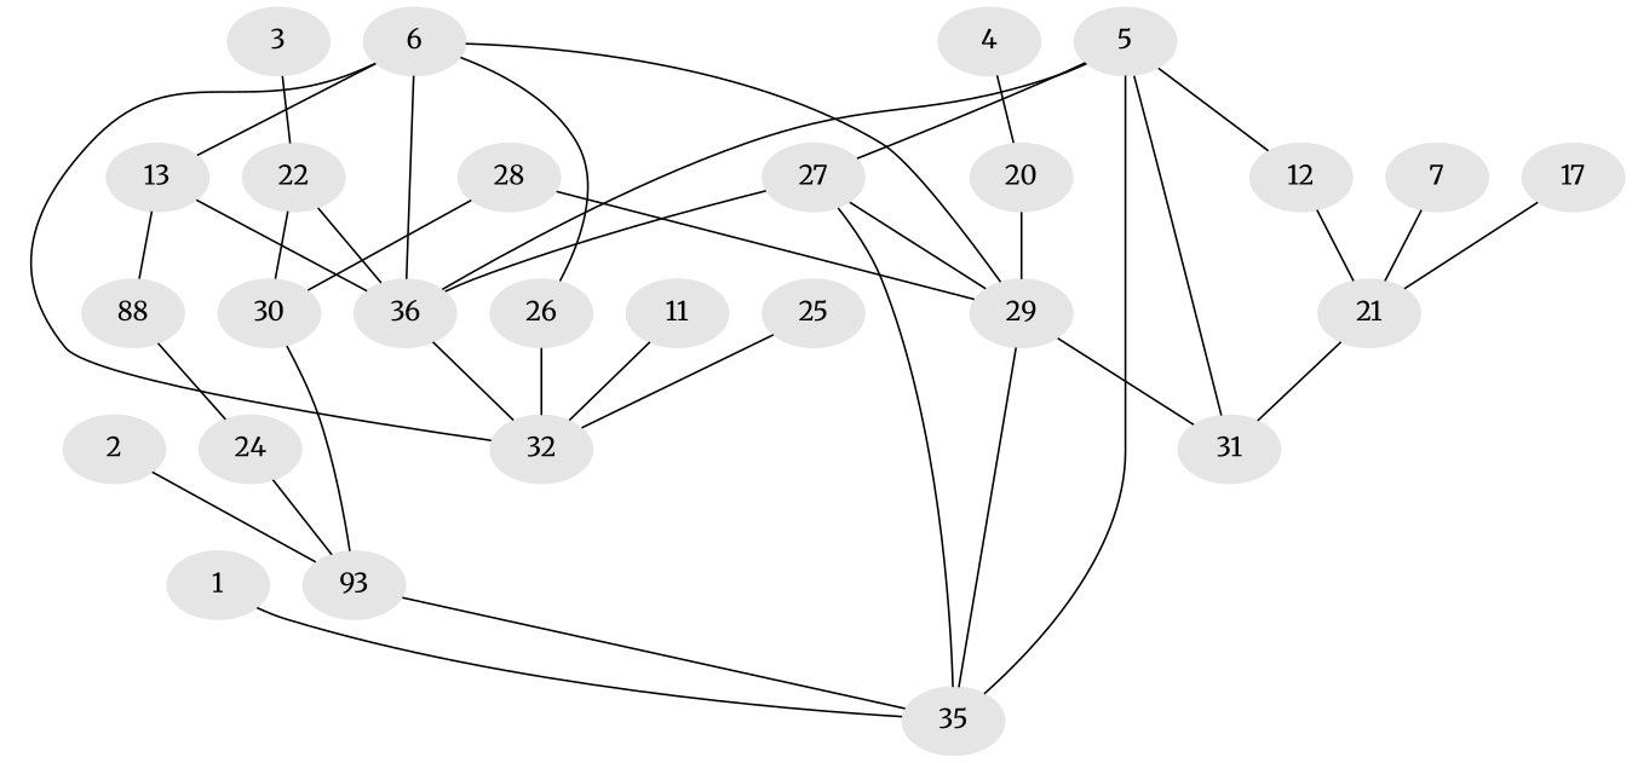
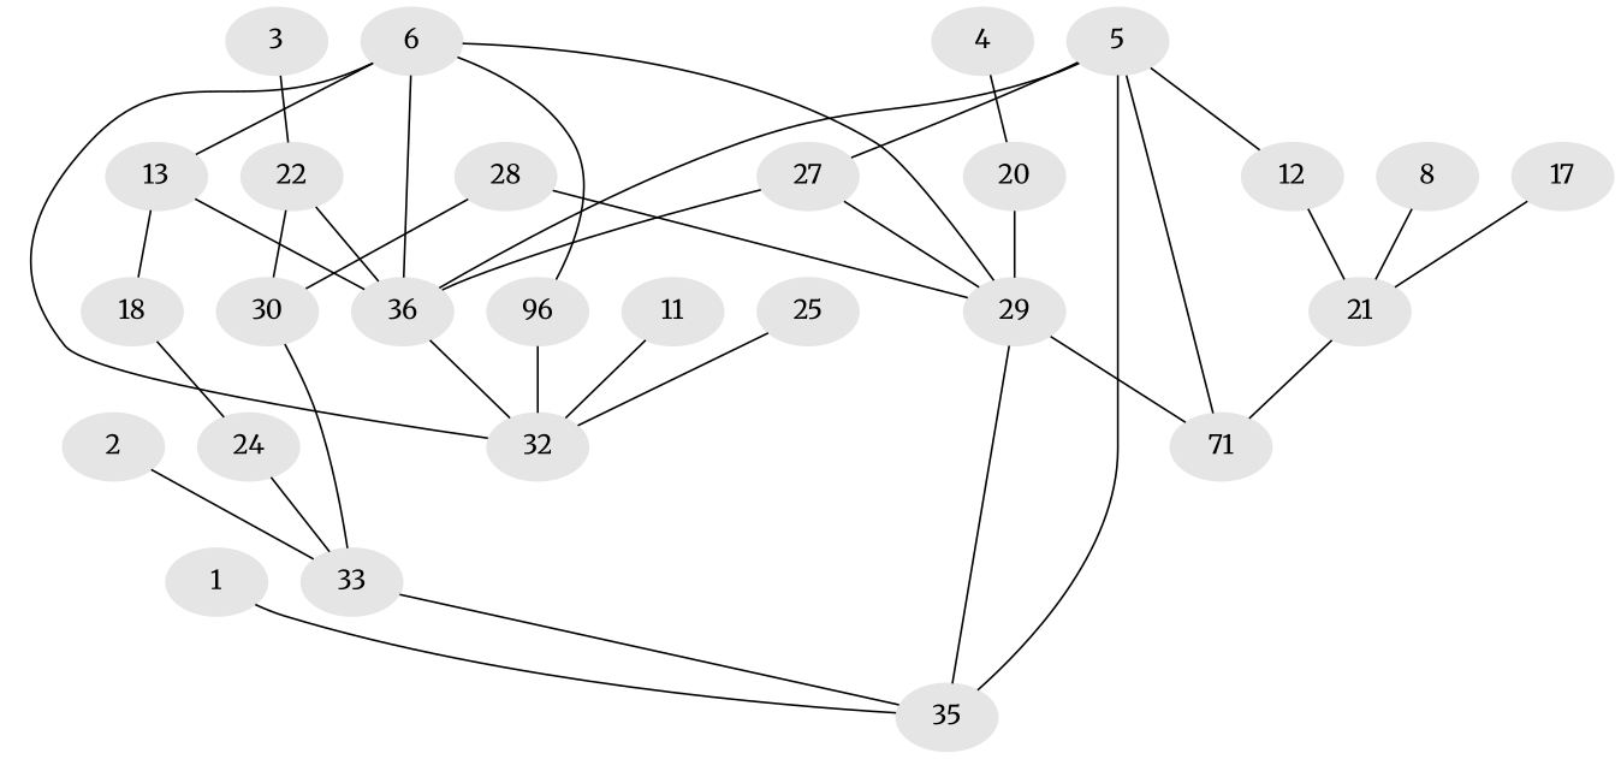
  graph {
    fontname=Merriweather
    node [color=gray90 fontname=Merriweather style=filled]
    edge [fontname=Merriweather weight=1.0]
    1
    35
    2
-   33 [label=93]
+   33
    3
    22
    36
    30
    4
    20
    29
    5
    12
    27
-   31
+   31 [label=71]
    21
    32
    6
    13
-   26
-   18 [label=88]
-   8 [label=7]
+   26 [label=96]
+   18
+   8
    11
    24
    17
    25
    28
    1 -- 35
    2 -- 33
    33 -- 35
    3 -- 22
    22 -- 36
    22 -- 30
    36 -- 32
    30 -- 33
    4 -- 20
    20 -- 29
    29 -- 35
    29 -- 31 [weight=2.0]
    5 -- 35 [weight=2.0]
    5 -- 36
    5 -- 12
    5 -- 27 [weight=2.0]
    5 -- 31
    12 -- 21
-   27 -- 35
    27 -- 36
    27 -- 29
    21 -- 31
    6 -- 36
    6 -- 29
    6 -- 32
    6 -- 13
    6 -- 26
    13 -- 36
    13 -- 18
    26 -- 32
    18 -- 24
    8 -- 21
    11 -- 32
    24 -- 33
    17 -- 21
    25 -- 32
    28 -- 30
    28 -- 29 [weight=2.0]
  }
